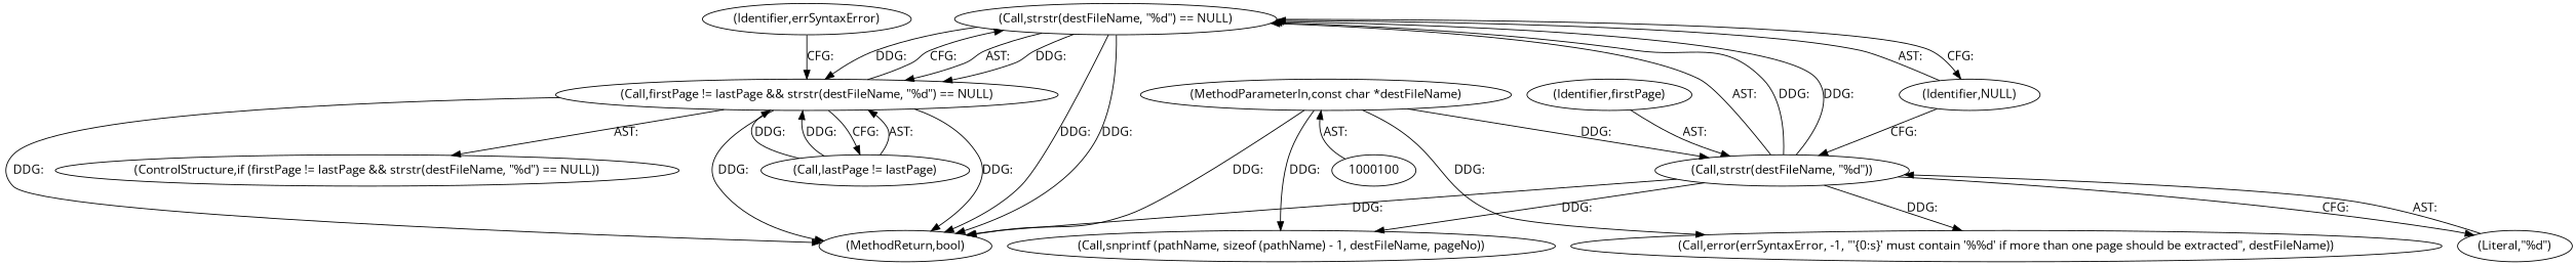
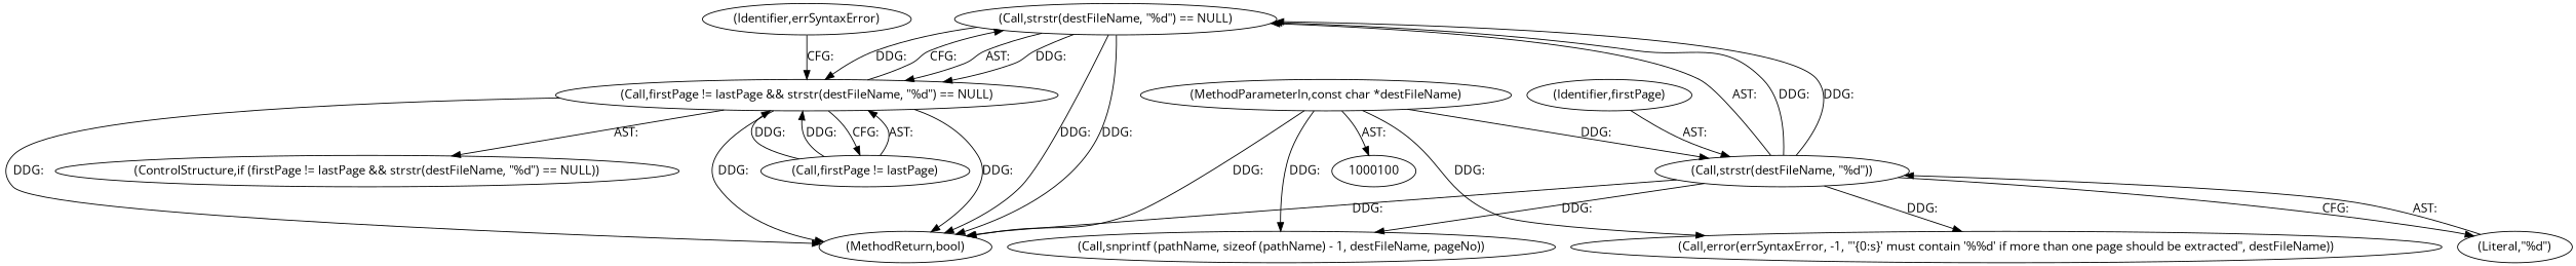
  digraph {
    fontname="Open Sans"
    node [fontname="Open Sans"]
    edge [fontname="Open Sans"]
    n1 [label="(Call,strstr(destFileName, \"%d\") == NULL)"]
    n2 [label="(Call,firstPage != lastPage && strstr(destFileName, \"%d\") == NULL)"]
    n3 [label="(MethodReturn,bool)"]
-   n4 [label="(Identifier,NULL)"]
-   n5 [label="(Call,lastPage != lastPage)"]
+   n5 [label="(Call,firstPage != lastPage)"]
    n6 [label="(ControlStructure,if (firstPage != lastPage && strstr(destFileName, \"%d\") == NULL))"]
    n7 [label="(Call,strstr(destFileName, \"%d\"))"]
    n8 [label="(Call,snprintf (pathName, sizeof (pathName) - 1, destFileName, pageNo))"]
    n9 [label="(Literal,\"%d\")"]
    n10 [label="(Call,error(errSyntaxError, -1, \"'{0:s}' must contain '%%d' if more than one page should be extracted\", destFileName))"]
    n11 [label="(MethodParameterIn,const char *destFileName)"]
    1000100
    n13 [label="(Identifier,errSyntaxError)"]
    n14 [label="(Identifier,firstPage)"]
    n1 -> n2 [label="AST: "]
    n1 -> n2 [label="DDG: "]
    n1 -> n2 [label="DDG: "]
    n1 -> n3 [label="DDG: "]
    n1 -> n3 [label="DDG: "]
-   n1 -> n4 [label="CFG: "]
    n2 -> n1 [label="CFG: "]
    n2 -> n3 [label="DDG: "]
    n2 -> n3 [label="DDG: "]
    n2 -> n3 [label="DDG: "]
    n2 -> n5 [label="CFG: "]
    n2 -> n6 [label="AST: "]
-   n4 -> n1 [label="AST: "]
-   n4 -> n7 [label="CFG: "]
    n5 -> n2 [label="AST: "]
    n5 -> n2 [label="DDG: "]
    n5 -> n2 [label="DDG: "]
    n7 -> n1 [label="AST: "]
    n7 -> n1 [label="DDG: "]
    n7 -> n1 [label="DDG: "]
    n7 -> n3 [label="DDG: "]
    n7 -> n8 [label="DDG: "]
    n7 -> n9 [label="CFG: "]
    n7 -> n10 [label="DDG: "]
    n9 -> n7 [label="AST: "]
    n11 -> n3 [label="DDG: "]
    n11 -> n7 [label="DDG: "]
    n11 -> n8 [label="DDG: "]
    n11 -> n10 [label="DDG: "]
-   1000100 -> n11 [label="AST: "]
+   n11 -> 1000100 [label="AST: "]
    n13 -> n2 [label="CFG: "]
    n14 -> n7 [label="AST: "]
  }
